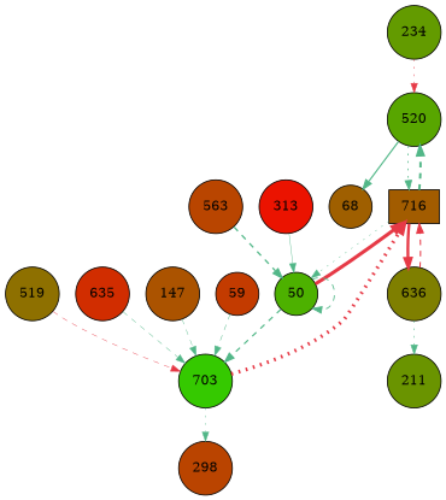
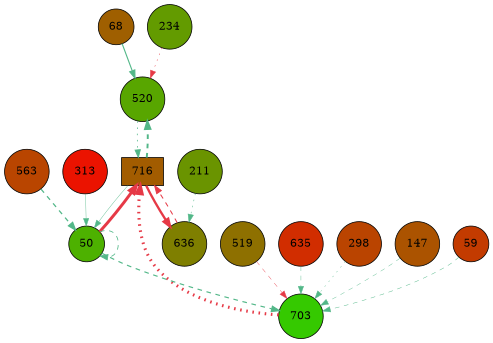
  digraph {
    rankdir=TB
    node [shape=circle style=filled]
    edge [color="#52b788" penwidth=0.50 style=dashed]
    n1 [fillcolor="#9f5f00" label=68]
    n2 [fillcolor="#58a600" label=520]
    n3 [fillcolor="#a25c00" label=716 shape=box]
    n4 [fillcolor="#8e7000" label=519]
    n5 [fillcolor="#35c900" label=703]
    n6 [fillcolor="#4db100" label=50]
    n7 [fillcolor="#7f7f00" label=636]
    n8 [fillcolor="#d12d00" label=635]
    n9 [fillcolor="#639b00" label=234]
    n10 [fillcolor="#ba4400" label=298]
    n11 [fillcolor="#b94500" label=563]
    n12 [fillcolor="#6a9400" label=211]
    n13 [fillcolor="#ab5300" label=147]
    n14 [fillcolor="#eb1300" label=313]
    n15 [fillcolor="#c33b00" label=59]
-   n2 -> n1 [penwidth=1.44 style=solid]
+   n1 -> n2 [penwidth=1.44 style=solid]
    n2 -> n3 [penwidth=1.00 style=dotted]
    n3 -> n2 [penwidth=2.50]
-   n3 -> n6 [penwidth=0.51 style=dotted]
+   n3 -> n6 [penwidth=0.51 style=solid]
    n3 -> n7 [color="#e63946" penwidth=3.00 style=solid]
    n4 -> n5 [color="#e63946"]
    n5 -> n3 [color="#e63946" penwidth=4.00 style=dotted]
    n6 -> n3 [color="#e63946" penwidth=3.83 style=solid]
    n6 -> n5 [penwidth=1.50]
    n6 -> n6 [penwidth=1.03]
    n7 -> n3 [color="#e63946" penwidth=1.32]
    n8 -> n5 [penwidth=0.53]
    n9 -> n2 [color="#e63946" penwidth=0.60 style=dotted]
-   n5 -> n10 [penwidth=0.52 style=dotted]
+   n10 -> n5 [penwidth=0.52 style=dotted]
    n11 -> n6 [penwidth=1.62]
-   n7 -> n12 [penwidth=0.70 style=dotted]
+   n12 -> n7 [penwidth=0.70 style=dotted]
    n13 -> n5
    n14 -> n6 [style=solid]
    n15 -> n5 [penwidth=0.59]
  }
